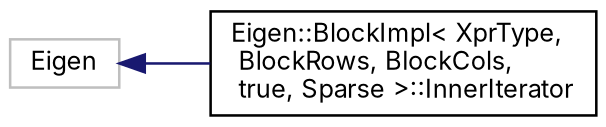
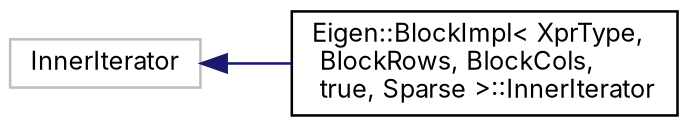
  digraph {
    rankdir=LR
    fontname=Inter
    node [fillcolor=white fontname=Inter fontsize=10 shape=record style=filled]
-   n1 [color=grey75 height=0.2 label=Eigen width=0.4]
+   n1 [color=grey75 height=0.2 label=InnerIterator width=0.4]
    n2 [color=black height=0.2 label="Eigen::BlockImpl\< XprType,\l BlockRows, BlockCols,\l true, Sparse \>::InnerIterator" width=0.4]
    n1 -> n2 [color=midnightblue dir=back fontname=Inter fontsize=10 labelfontname=Helvetica labelfontsize=10 style=solid]
  }
